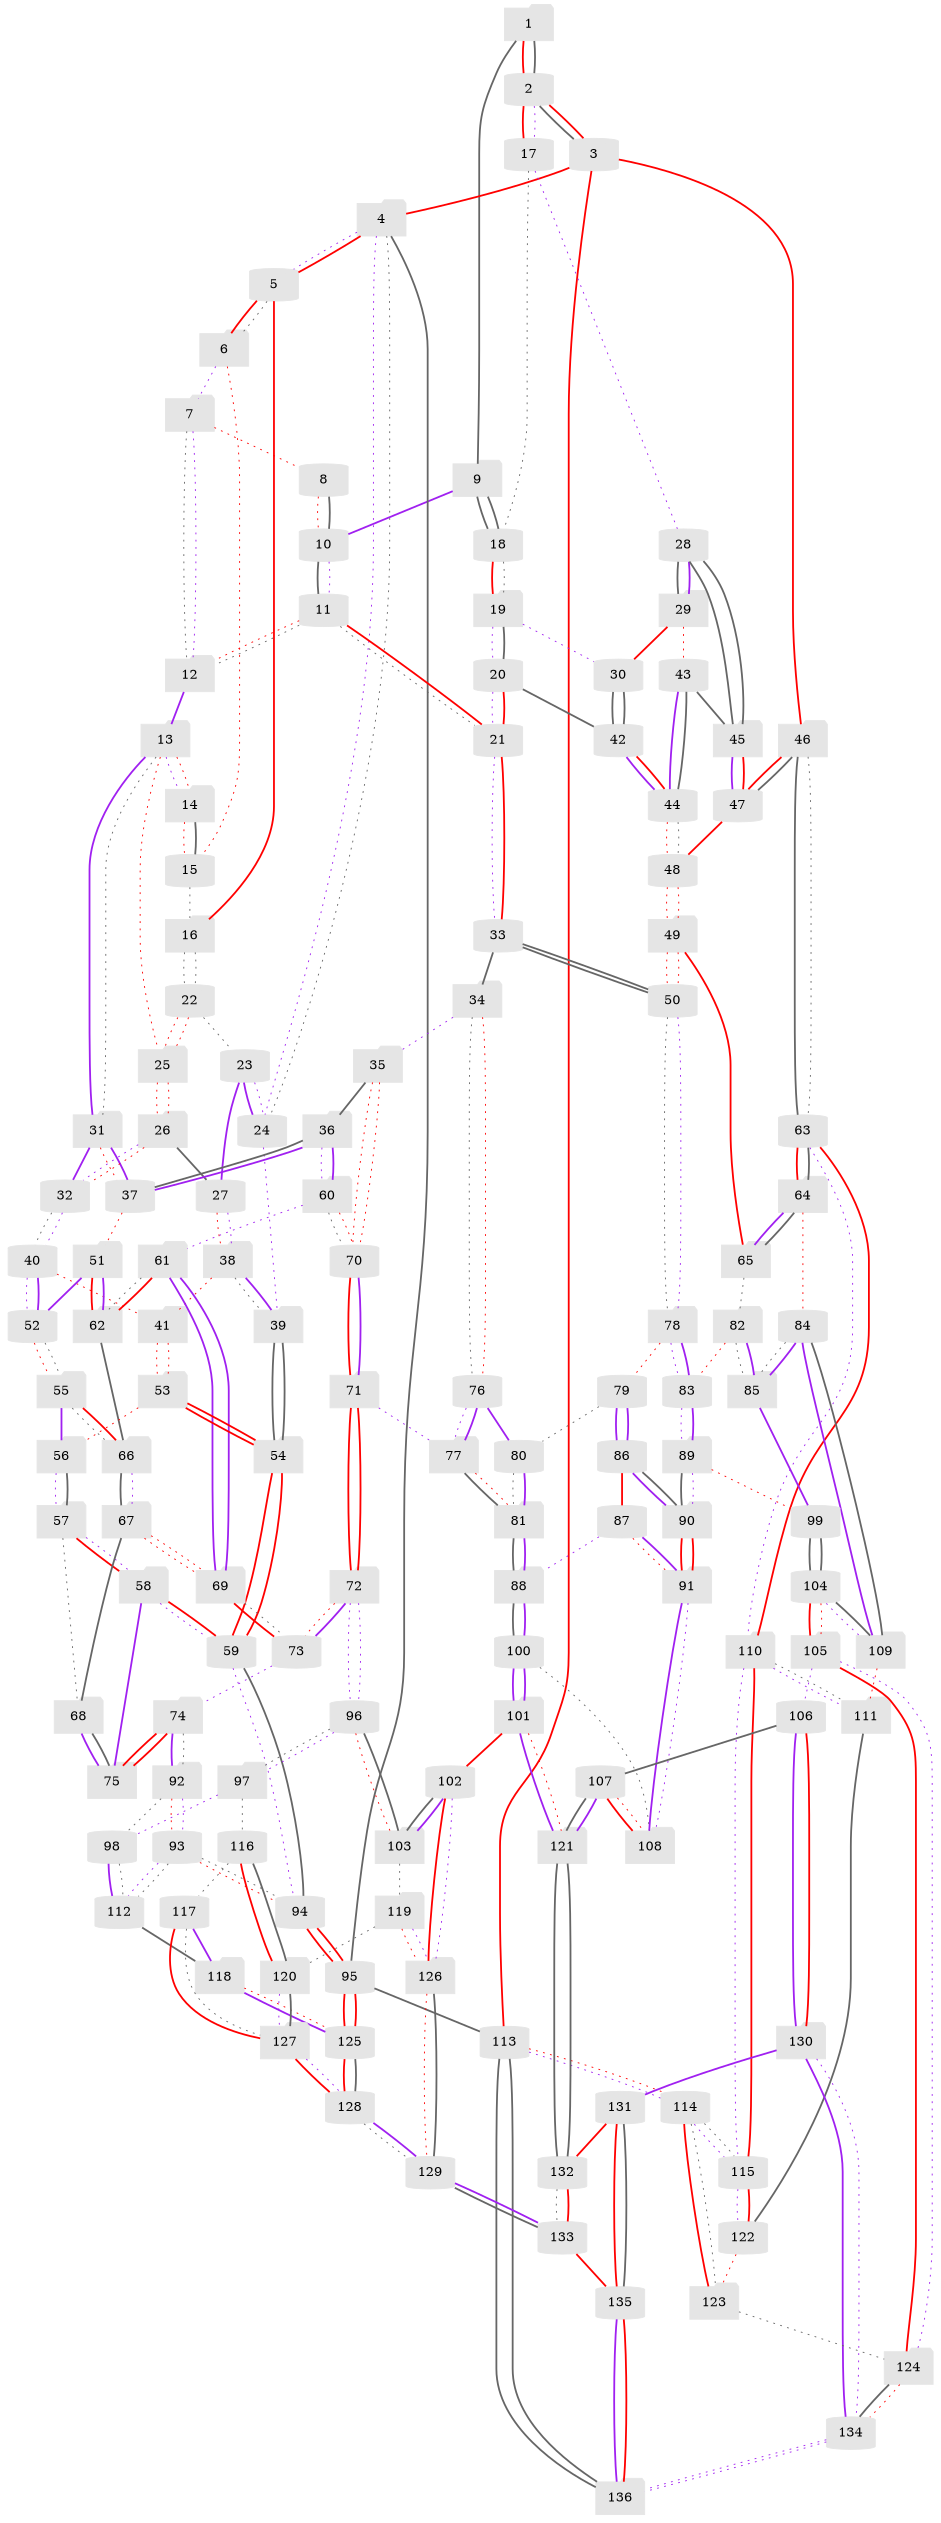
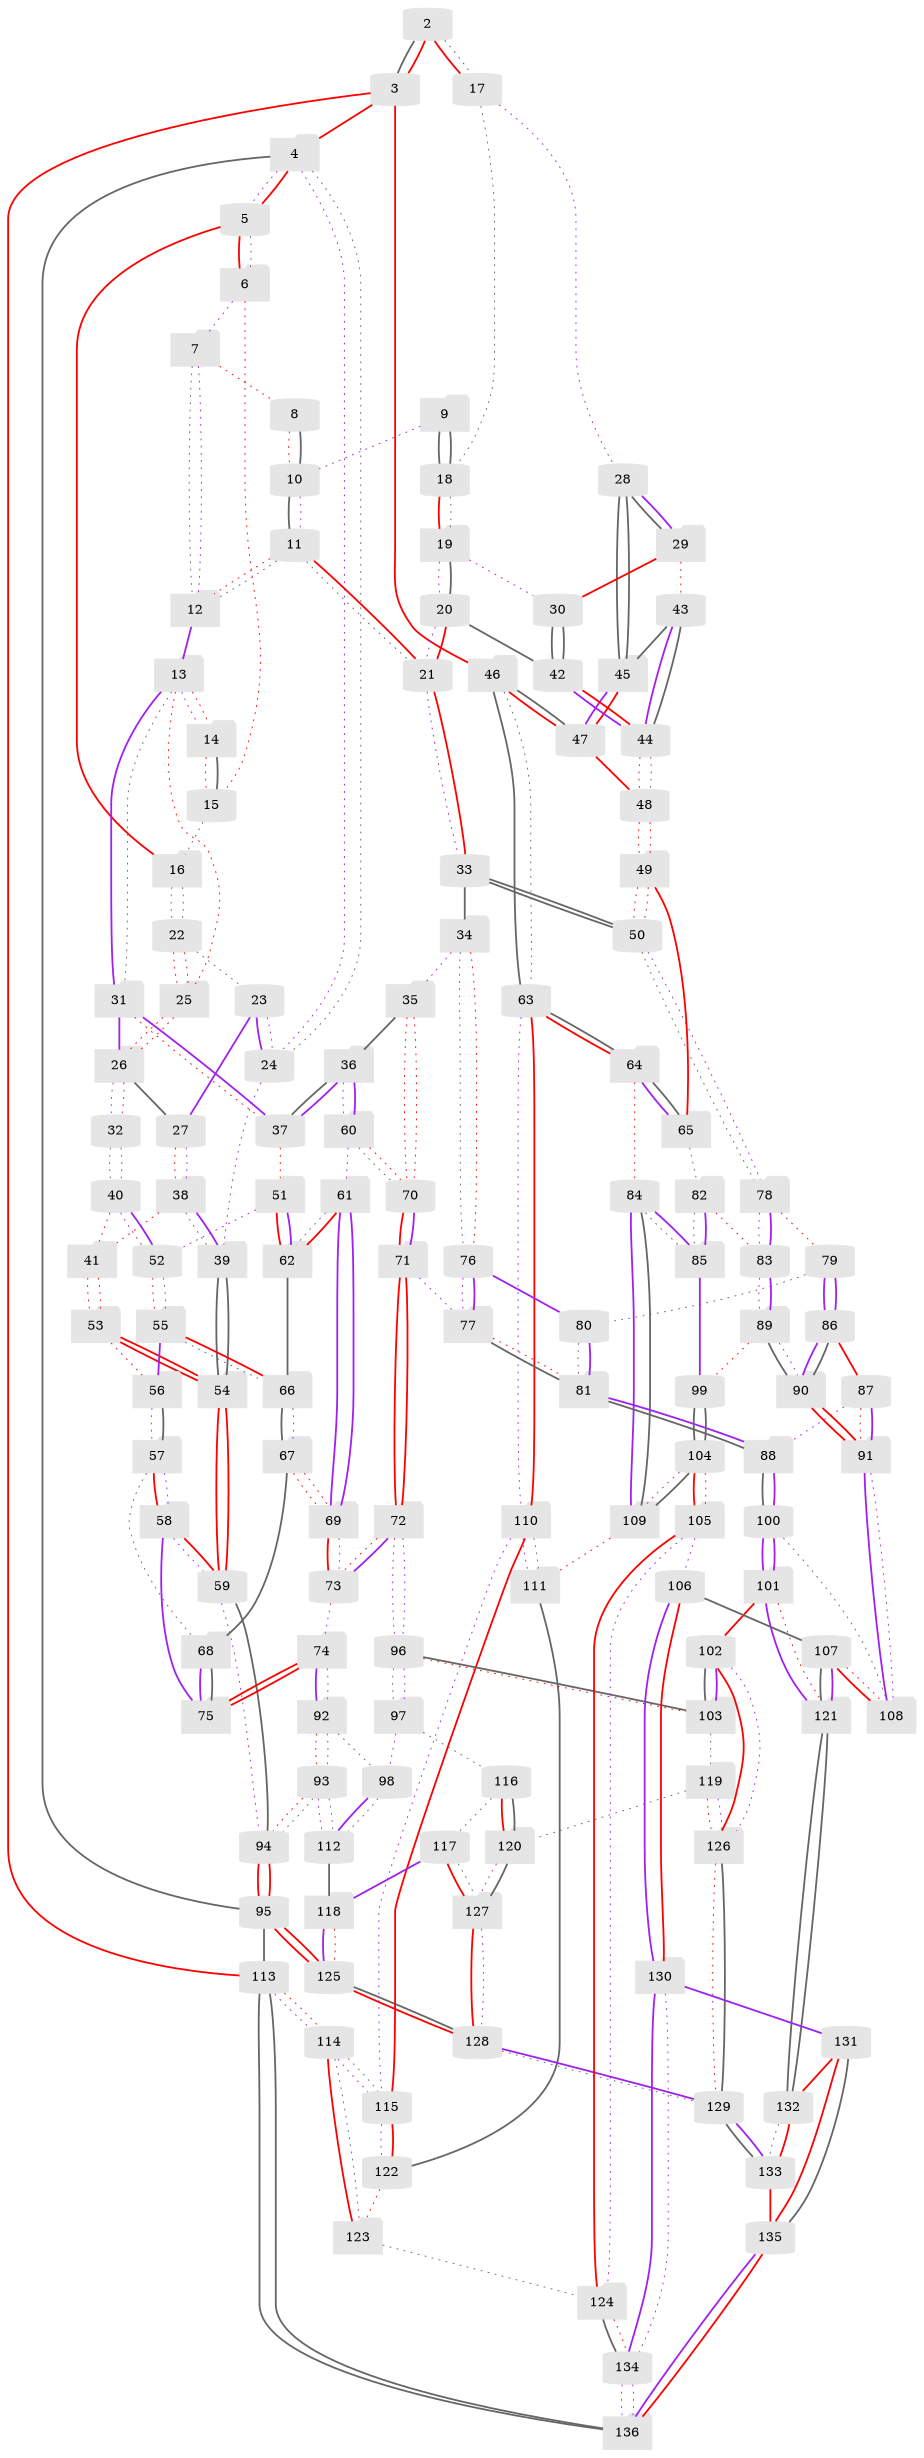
  graph {
    node [color=gray90 shape=folder style=filled]
    edge [color=red style=bold]
    2 [shape=cylinder]
-   1
    9
    3 [shape=cylinder]
    17 [shape=cylinder]
    10 [shape=cylinder]
    18 [shape=cylinder]
    4
    46
    113 [shape=cylinder]
    28 [shape=cylinder]
    5 [shape=cylinder]
    24 [shape=cylinder]
    95 [shape=cylinder]
    47 [shape=cylinder]
    63 [shape=cylinder]
    114 [shape=cylinder]
    136
    6
    16
    39
    125 [shape=cylinder]
    7
    15 [shape=cylinder]
    22 [shape=cylinder]
    8 [shape=cylinder]
    12
    13
    11 [shape=cylinder]
    19
    21 [shape=cylinder]
    33 [shape=cylinder]
    14
    31
    25
    32 [shape=cylinder]
    37 [shape=cylinder]
    26
    23 [shape=cylinder]
    29
    45
    20 [shape=cylinder]
    30 [shape=cylinder]
    42 [shape=cylinder]
    44 [shape=cylinder]
    34
    50 [shape=cylinder]
    27 [shape=cylinder]
    38
    54
    40 [shape=cylinder]
    41
    43 [shape=cylinder]
    51
    52 [shape=cylinder]
    35
    76 [shape=cylinder]
    78
    36
    70 [shape=cylinder]
    77
    80 [shape=cylinder]
    60
    71
    61
    62
    53
    59 [shape=cylinder]
    55
    56
    48 [shape=cylinder]
    49
    64
    110
    65
    82
    79 [shape=cylinder]
    83 [shape=cylinder]
    66
    57
    94 [shape=cylinder]
    67
    58
    68
    75
    69
    73 [shape=cylinder]
    84 [shape=cylinder]
    111
    115 [shape=cylinder]
    85
    109
    74
    72
    96 [shape=cylinder]
    81
    97
    103
    92
    93 [shape=cylinder]
    98 [shape=cylinder]
    88
    86 [shape=cylinder]
    89
    87 [shape=cylinder]
    90
    100 [shape=cylinder]
    99 [shape=cylinder]
    104 [shape=cylinder]
    91
    108
    101
    112 [shape=cylinder]
    118
    128 [shape=cylinder]
    116 [shape=cylinder]
    119
    117 [shape=cylinder]
    120
    105
    102 [shape=cylinder]
    121
    126
    132 [shape=cylinder]
    129 [shape=cylinder]
    106 [shape=cylinder]
    124
    107 [shape=cylinder]
    130
    134 [shape=cylinder]
    131 [shape=cylinder]
    122 [shape=cylinder]
    123
    127
    133 [shape=cylinder]
    135 [shape=cylinder]
    2 -- 3 [color=gray40]
    2 -- 3
    2 -- 17
    2 -- 17 [color=purple style=dotted]
-   1 -- 2
-   1 -- 2 [color=gray40]
-   1 -- 9 [color=gray40]
-   9 -- 10 [color=purple]
+   9 -- 10 [color=purple style=dotted]
    9 -- 18 [color=gray40]
    9 -- 18 [color=gray40]
    3 -- 4
    3 -- 46
    3 -- 113
    17 -- 18 [color=gray40 style=dotted]
    17 -- 28 [color=purple style=dotted]
    10 -- 11 [color=gray40]
    10 -- 11 [color=purple style=dotted]
    18 -- 19
    18 -- 19 [color=gray40 style=dotted]
    4 -- 5 [color=purple style=dotted]
    4 -- 5
    4 -- 24 [color=purple style=dotted]
    4 -- 24 [color=gray40 style=dotted]
    4 -- 95 [color=gray40]
    46 -- 47
    46 -- 47 [color=gray40]
    46 -- 63 [color=gray40]
    46 -- 63 [color=gray40 style=dotted]
    113 -- 114 [color=purple style=dotted]
    113 -- 114 [style=dotted]
    113 -- 136 [color=gray40]
    113 -- 136 [color=gray40]
    28 -- 29 [color=gray40]
    28 -- 29 [color=purple]
    28 -- 45 [color=gray40]
    28 -- 45 [color=gray40]
    5 -- 6
    5 -- 6 [color=gray40 style=dotted]
    5 -- 16
    24 -- 39 [color=purple style=dotted]
    95 -- 113 [color=gray40]
    95 -- 125
    95 -- 125
    47 -- 48
    63 -- 64
    63 -- 64 [color=gray40]
    63 -- 110 [color=purple style=dotted]
    63 -- 110
    114 -- 115 [color=purple style=dotted]
    114 -- 115 [color=gray40 style=dotted]
    114 -- 123
    114 -- 123 [color=gray40 style=dotted]
    6 -- 7 [color=purple style=dotted]
    6 -- 15 [style=dotted]
    16 -- 22 [color=gray40 style=dotted]
    16 -- 22 [color=gray40 style=dotted]
    39 -- 54 [color=gray40]
    39 -- 54 [color=gray40]
    125 -- 128
    125 -- 128 [color=gray40]
    7 -- 8 [style=dotted]
    7 -- 12 [color=gray40 style=dotted]
    7 -- 12 [color=purple style=dotted]
    15 -- 16 [color=gray40 style=dotted]
    22 -- 25 [style=dotted]
    22 -- 25 [style=dotted]
    22 -- 23 [color=gray40 style=dotted]
    8 -- 10 [style=dotted]
    8 -- 10 [color=gray40]
    12 -- 13 [color=purple]
    13 -- 14 [color=purple style=dotted]
    13 -- 14 [style=dotted]
    13 -- 31 [color=purple]
    13 -- 31 [color=gray40 style=dotted]
    13 -- 25 [style=dotted]
    11 -- 12 [style=dotted]
    11 -- 12 [color=gray40 style=dotted]
    11 -- 21 [color=gray40 style=dotted]
    11 -- 21
    19 -- 20 [color=purple style=dotted]
    19 -- 20 [color=gray40]
    19 -- 30 [color=purple style=dotted]
    21 -- 33 [color=purple style=dotted]
    21 -- 33
    33 -- 34 [color=gray40]
    33 -- 50 [color=gray40]
    33 -- 50 [color=gray40]
    14 -- 15 [style=dotted]
    14 -- 15 [color=gray40]
-   31 -- 32 [color=purple]
+   31 -- 26 [color=purple]
    31 -- 37 [style=dotted]
    31 -- 37 [color=purple]
    25 -- 26 [style=dotted]
    25 -- 26 [style=dotted]
    32 -- 40 [color=gray40 style=dotted]
    32 -- 40 [color=purple style=dotted]
    37 -- 51 [style=dotted]
    26 -- 32 [color=purple style=dotted]
    26 -- 32 [style=dotted]
    26 -- 27 [color=gray40]
    23 -- 24 [color=purple]
    23 -- 24 [color=purple style=dotted]
    23 -- 27 [color=purple]
    29 -- 30
    29 -- 43 [style=dotted]
    45 -- 47 [color=purple]
    45 -- 47
    20 -- 21 [color=purple style=dotted]
    20 -- 21
    20 -- 42 [color=gray40]
    30 -- 42 [color=gray40]
    30 -- 42 [color=gray40]
    42 -- 44 [color=purple]
    42 -- 44
    44 -- 48 [style=dotted]
    44 -- 48 [color=gray40 style=dotted]
    34 -- 35 [color=purple style=dotted]
    34 -- 76 [color=gray40 style=dotted]
    34 -- 76 [style=dotted]
    50 -- 78 [color=gray40 style=dotted]
    50 -- 78 [color=purple style=dotted]
    27 -- 38 [style=dotted]
    27 -- 38 [color=purple style=dotted]
    38 -- 39 [color=gray40 style=dotted]
    38 -- 39 [color=purple]
    38 -- 41 [style=dotted]
    54 -- 59
    54 -- 59
    40 -- 41 [style=dotted]
    40 -- 52 [color=purple style=dotted]
    40 -- 52 [color=purple]
    41 -- 53 [style=dotted]
    41 -- 53 [style=dotted]
    43 -- 45 [color=gray40]
    43 -- 44 [color=purple]
    43 -- 44 [color=gray40]
-   51 -- 52 [color=purple]
+   51 -- 52 [color=purple style=dotted]
    51 -- 62
    51 -- 62 [color=purple]
    52 -- 55 [style=dotted]
    52 -- 55 [color=gray40 style=dotted]
    35 -- 36 [color=gray40]
    35 -- 70 [style=dotted]
    35 -- 70 [style=dotted]
    76 -- 77 [color=purple style=dotted]
    76 -- 77 [color=purple]
    76 -- 80 [color=purple]
    78 -- 79 [style=dotted]
    78 -- 83 [color=purple style=dotted]
    78 -- 83 [color=purple]
    36 -- 37 [color=gray40]
    36 -- 37 [color=purple]
    36 -- 60 [color=purple style=dotted]
    36 -- 60 [color=purple]
    70 -- 71
    70 -- 71 [color=purple]
    77 -- 81 [color=gray40]
    77 -- 81 [style=dotted]
    80 -- 81 [color=gray40 style=dotted]
    80 -- 81 [color=purple]
    60 -- 70 [color=gray40 style=dotted]
    60 -- 70 [style=dotted]
    60 -- 61 [color=purple style=dotted]
    71 -- 77 [color=purple style=dotted]
    71 -- 72
    71 -- 72
    61 -- 62 [color=gray40 style=dotted]
    61 -- 62
    61 -- 69 [color=purple]
    61 -- 69 [color=purple]
    62 -- 66 [color=gray40]
    53 -- 54
    53 -- 54
    53 -- 56 [style=dotted]
    59 -- 94 [color=purple style=dotted]
    59 -- 94 [color=gray40]
    55 -- 56 [color=purple]
    55 -- 66 [color=gray40 style=dotted]
    55 -- 66
    56 -- 57 [color=purple style=dotted]
    56 -- 57 [color=gray40]
    48 -- 49 [style=dotted]
    48 -- 49 [style=dotted]
    49 -- 50 [style=dotted]
    49 -- 50 [style=dotted]
    49 -- 65
    64 -- 65 [color=purple]
    64 -- 65 [color=gray40]
    64 -- 84 [style=dotted]
    110 -- 111 [color=purple style=dotted]
    110 -- 111 [color=gray40 style=dotted]
    110 -- 115 [color=purple style=dotted]
    110 -- 115
    65 -- 82 [color=gray40 style=dotted]
    82 -- 83 [style=dotted]
    82 -- 85 [color=gray40 style=dotted]
    82 -- 85 [color=purple]
    79 -- 80 [color=gray40 style=dotted]
    79 -- 86 [color=purple]
    79 -- 86 [color=purple]
    83 -- 89 [color=purple style=dotted]
    83 -- 89 [color=purple]
    66 -- 67 [color=gray40]
    66 -- 67 [color=purple style=dotted]
    57 -- 58
    57 -- 58 [color=purple style=dotted]
    57 -- 68 [color=gray40 style=dotted]
    94 -- 95
    94 -- 95
    67 -- 68 [color=gray40]
    67 -- 69 [style=dotted]
    67 -- 69 [style=dotted]
    58 -- 59 [color=purple style=dotted]
    58 -- 59
    58 -- 75 [color=purple]
    68 -- 75 [color=purple]
    68 -- 75 [color=gray40]
    69 -- 73
    69 -- 73 [color=gray40 style=dotted]
    73 -- 74 [color=purple style=dotted]
    84 -- 85 [color=gray40 style=dotted]
    84 -- 85 [color=purple]
    84 -- 109 [color=purple]
    84 -- 109 [color=gray40]
    111 -- 122 [color=gray40]
    115 -- 122 [color=purple style=dotted]
    115 -- 122
    85 -- 99 [color=purple]
    109 -- 111 [style=dotted]
    74 -- 75
    74 -- 75
    74 -- 92 [color=purple]
    74 -- 92 [color=gray40 style=dotted]
    72 -- 73 [style=dotted]
    72 -- 73 [color=purple]
    72 -- 96 [color=purple style=dotted]
    72 -- 96 [color=purple style=dotted]
    96 -- 97 [color=gray40 style=dotted]
    96 -- 97 [color=purple style=dotted]
    96 -- 103 [style=dotted]
    96 -- 103 [color=gray40]
    81 -- 88 [color=gray40]
    81 -- 88 [color=purple]
    97 -- 98 [color=purple style=dotted]
    97 -- 116 [color=gray40 style=dotted]
    103 -- 119 [color=gray40 style=dotted]
    92 -- 93 [style=dotted]
    92 -- 93 [color=purple style=dotted]
    92 -- 98 [color=gray40 style=dotted]
    93 -- 94 [style=dotted]
    93 -- 94 [color=gray40 style=dotted]
    93 -- 112 [color=purple style=dotted]
    93 -- 112 [color=gray40 style=dotted]
    98 -- 112 [color=purple]
    98 -- 112 [color=gray40 style=dotted]
    88 -- 100 [color=gray40]
    88 -- 100 [color=purple]
    86 -- 87
    86 -- 90 [color=purple]
    86 -- 90 [color=gray40]
    89 -- 90 [color=gray40]
    89 -- 90 [color=purple style=dotted]
    89 -- 99 [style=dotted]
    87 -- 88 [color=purple style=dotted]
    87 -- 91 [style=dotted]
    87 -- 91 [color=purple]
    90 -- 91
    90 -- 91
    100 -- 108 [color=gray40 style=dotted]
    100 -- 101 [color=purple]
    100 -- 101 [color=purple]
    99 -- 104 [color=gray40]
    99 -- 104 [color=gray40]
    104 -- 109 [color=purple style=dotted]
    104 -- 109 [color=gray40]
    104 -- 105
    104 -- 105 [style=dotted]
    91 -- 108 [color=purple]
    91 -- 108 [color=purple style=dotted]
    101 -- 102
    101 -- 121 [color=purple]
    101 -- 121 [style=dotted]
    112 -- 118 [color=gray40]
    118 -- 125 [color=purple]
    118 -- 125 [style=dotted]
    128 -- 129 [color=gray40 style=dotted]
    128 -- 129 [color=purple]
    116 -- 117 [color=gray40 style=dotted]
    116 -- 120
    116 -- 120 [color=gray40]
    119 -- 120 [color=gray40 style=dotted]
    119 -- 126 [style=dotted]
    119 -- 126 [color=purple style=dotted]
    117 -- 118 [color=purple]
    117 -- 127
    117 -- 127 [color=gray40 style=dotted]
    120 -- 127 [color=purple style=dotted]
    120 -- 127 [color=gray40]
    105 -- 106 [color=purple style=dotted]
    105 -- 124
    105 -- 124 [color=purple style=dotted]
    102 -- 103 [color=gray40]
    102 -- 103 [color=purple]
    102 -- 126
    102 -- 126 [color=purple style=dotted]
    121 -- 132 [color=gray40]
    121 -- 132 [color=gray40]
    126 -- 129 [style=dotted]
    126 -- 129 [color=gray40]
    132 -- 133 [color=gray40 style=dotted]
    132 -- 133
    129 -- 133 [color=gray40]
    129 -- 133 [color=purple]
    106 -- 107 [color=gray40]
    106 -- 130 [color=purple]
    106 -- 130
    124 -- 134 [color=gray40]
    124 -- 134 [style=dotted]
    107 -- 108
    107 -- 108 [style=dotted]
    107 -- 121 [color=gray40]
    107 -- 121 [color=purple]
    130 -- 134 [color=purple]
    130 -- 134 [color=purple style=dotted]
    130 -- 131 [color=purple]
    134 -- 136 [color=purple style=dotted]
    134 -- 136 [color=purple style=dotted]
    131 -- 132
    131 -- 135
    131 -- 135 [color=gray40]
    122 -- 123 [style=dotted]
    123 -- 124 [color=gray40 style=dotted]
    127 -- 128
    127 -- 128 [color=purple style=dotted]
    133 -- 135
    135 -- 136 [color=purple]
    135 -- 136
  }
